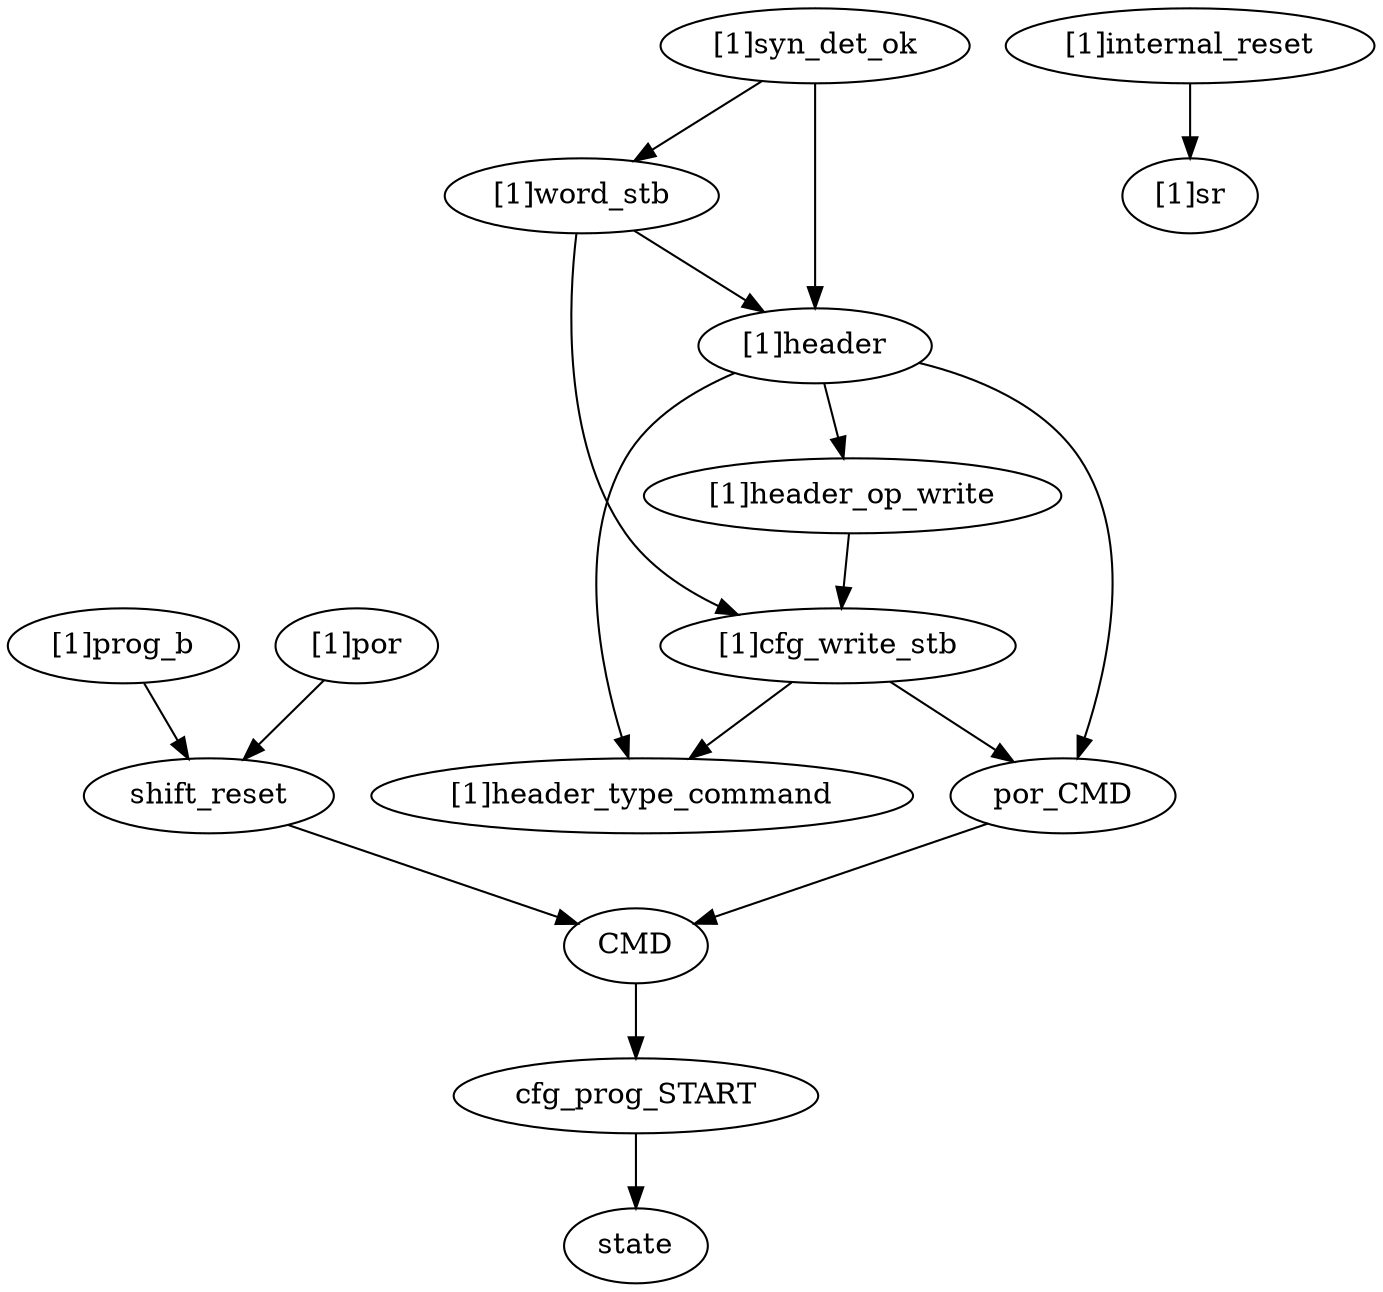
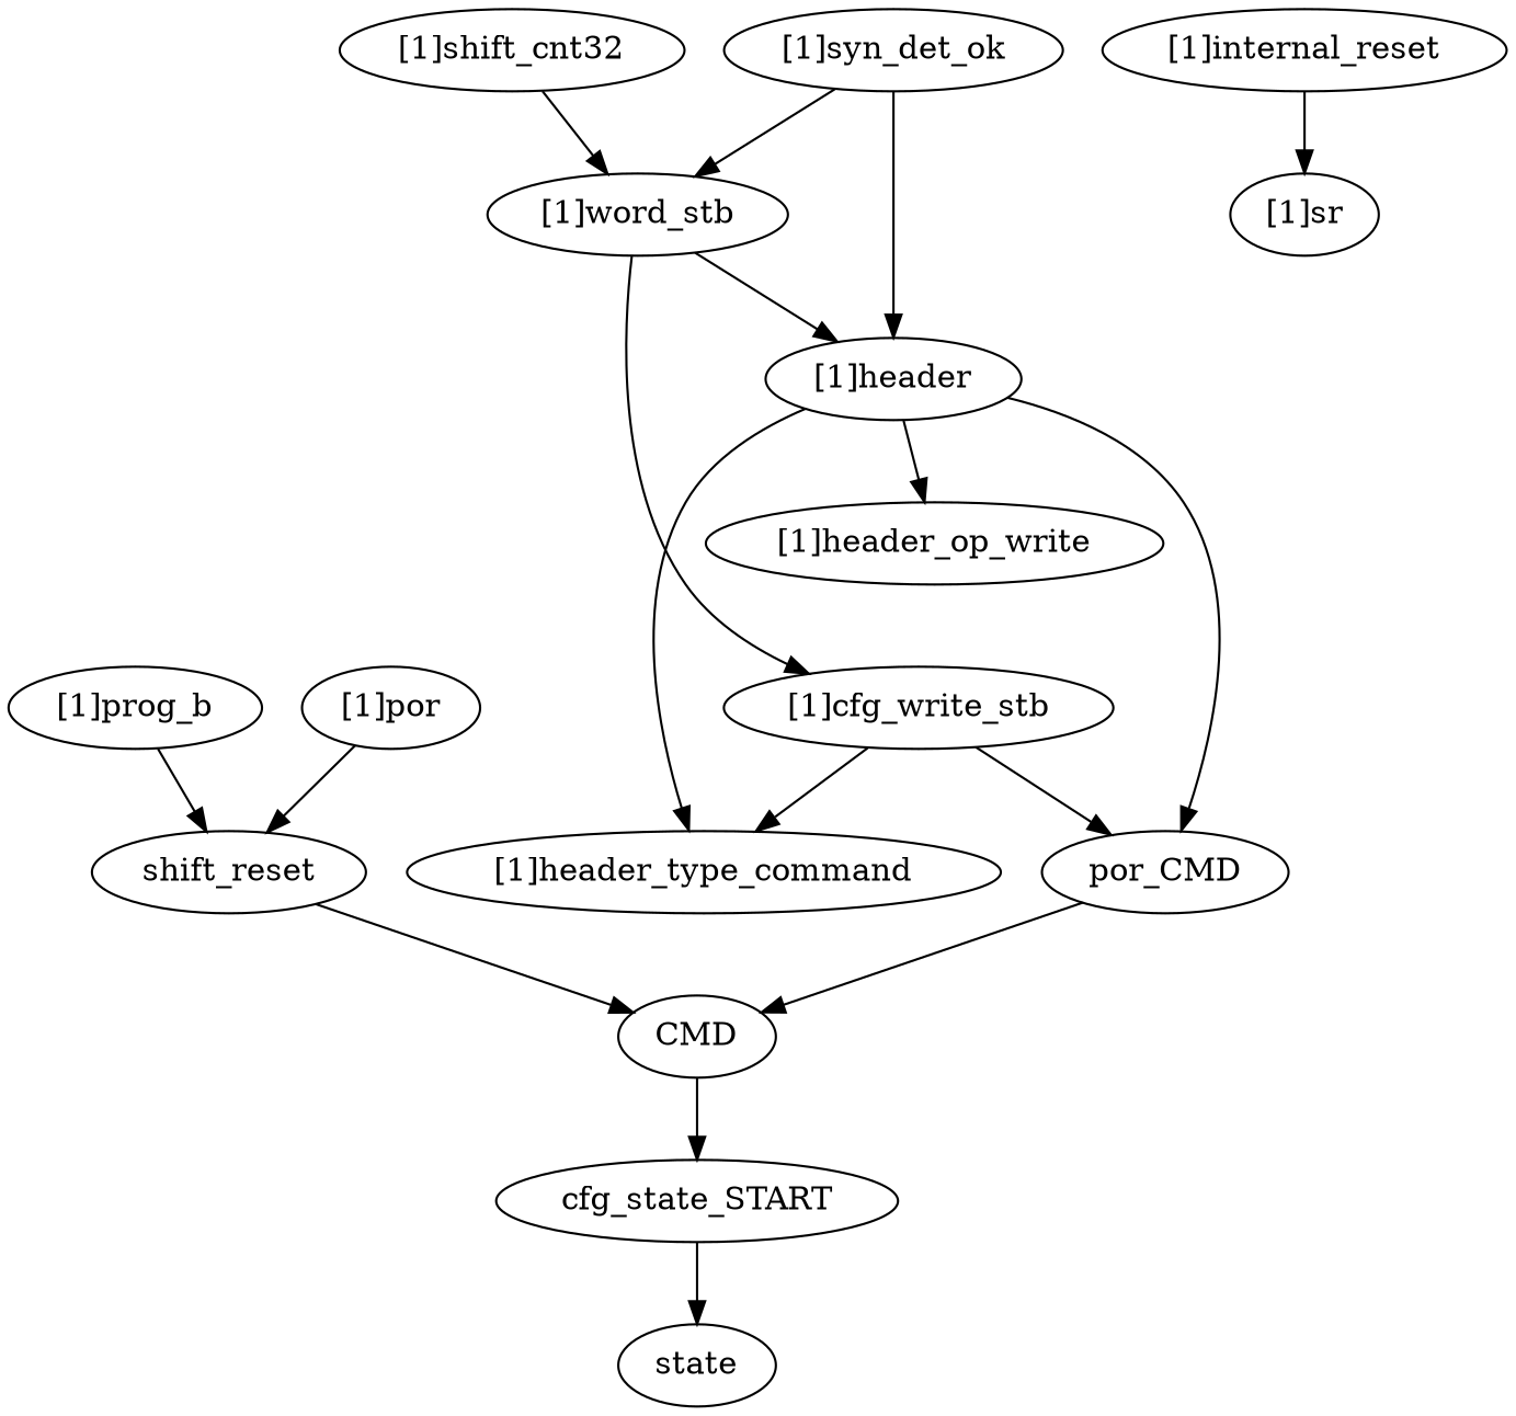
  strict digraph {
    node [complexity=8 importance=0.0930624922091 rank=0.0077552076841]
    n1 [complexity=5 importance=0.0588234034966 label=por_CMD rank=0.0117646806993]
    CMD [complexity=4 importance=0.0457706137441 rank=0.011442653436]
-   cfg_state_START [complexity=2 importance=0.0302412333547 rank=0.0151206166773 label=cfg_prog_START]
+   cfg_state_START [complexity=2 importance=0.0302412333547 rank=0.0151206166773]
    n4 [complexity=0 importance=0.0150752354667 label=state rank=0.0]
    "[1]word_stb" [complexity=15 importance=0.127888436942 rank=0.00852589579615]
    "[1]header" [complexity=14 importance=0.111374382713 rank=0.0079553130509]
    "[1]cfg_write_stb" [importance=0.0811247970631 rank=0.0101405996329]
    "[1]header_type_command" [complexity=12]
    "[1]header_op_write" [complexity=12]
    "[1]prog_b" [importance=0.125392592781 rank=0.0156740740976]
    n11 [complexity=5 importance=0.114108872531 label=shift_reset rank=0.0228217745062]
    "[1]internal_reset" [complexity=7 importance=2.89279802227 rank=0.413256860324]
    "[1]sr" [complexity=6 importance=0.0869766780978 rank=0.0144961130163]
    "[1]syn_det_ok" [complexity=15 importance=0.240378255691 rank=0.0160252170461]
+   "[1]shift_cnt32" [complexity=14 importance=0.118560197294 rank=0.00846858552101]
    "[1]por" [importance=0.125392592781 rank=0.0156740740976]
    n1 -> CMD
    CMD -> cfg_state_START
    cfg_state_START -> n4
    "[1]word_stb" -> "[1]header"
    "[1]word_stb" -> "[1]cfg_write_stb"
    "[1]header" -> n1
    "[1]header" -> "[1]header_type_command"
    "[1]header" -> "[1]header_op_write"
    "[1]cfg_write_stb" -> n1
    "[1]cfg_write_stb" -> "[1]header_type_command"
-   "[1]header_op_write" -> "[1]cfg_write_stb"
    "[1]prog_b" -> n11
    n11 -> CMD
    "[1]internal_reset" -> "[1]sr"
    "[1]syn_det_ok" -> "[1]word_stb"
    "[1]syn_det_ok" -> "[1]header"
+   "[1]shift_cnt32" -> "[1]word_stb"
    "[1]por" -> n11
  }
